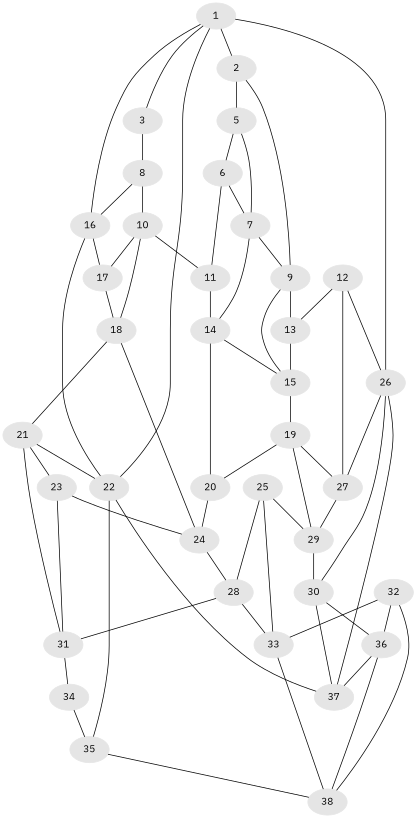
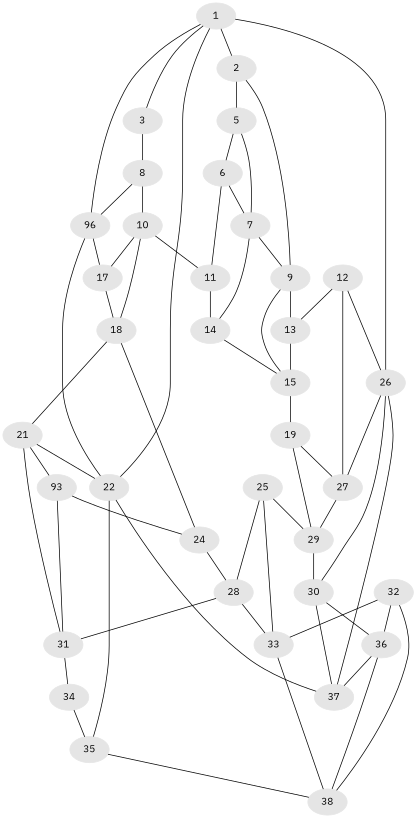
  graph {
    fontname="IBM Plex Sans"
    node [color=gray90 fontname="IBM Plex Sans" style=filled]
    edge [fontname="IBM Plex Sans" weight=1.0]
    1
    2
    3
-   16
+   16 [label=96]
    22
    26
    5
    9
    8
    17
    35
    37
    27
    30
    6
    7
    13
    15
    10
    11
    14
-   20
    18
    19
    21
    24
    12
    29
-   23
+   23 [label=93]
    31
    28
    34
    38
    33
    25
    36
    32
    1 -- 2
    1 -- 3
    1 -- 16
    1 -- 22
    1 -- 26 [weight=2.0]
    2 -- 5
    2 -- 9
    3 -- 8 [weight=2.0]
    16 -- 22
    16 -- 17 [weight=2.0]
    22 -- 35
    22 -- 37
    26 -- 37
    26 -- 27
    26 -- 30
    5 -- 6
    5 -- 7
    9 -- 13
    9 -- 15
    8 -- 16
    8 -- 10
    17 -- 18
    35 -- 38
    27 -- 29
    30 -- 37
    30 -- 36
    6 -- 7
    6 -- 11
    7 -- 9
    7 -- 14
    13 -- 15 [weight=2.0]
    15 -- 19
    10 -- 17
    10 -- 11
    10 -- 18
    11 -- 14
    14 -- 15
-   14 -- 20 [weight=2.0]
-   20 -- 24
    18 -- 21
    18 -- 24
    19 -- 27
-   19 -- 20
    19 -- 29
    21 -- 22
    21 -- 23
    21 -- 31
    24 -- 28
    12 -- 26
    12 -- 27
    12 -- 13
    29 -- 30
    23 -- 24
    23 -- 31
    31 -- 34
    28 -- 31
    28 -- 33 [weight=2.0]
    34 -- 35 [weight=2.0]
    33 -- 38
    25 -- 29
    25 -- 28
    25 -- 33
    36 -- 37
    36 -- 38
    32 -- 38
    32 -- 33 [weight=2.0]
    32 -- 36
  }
